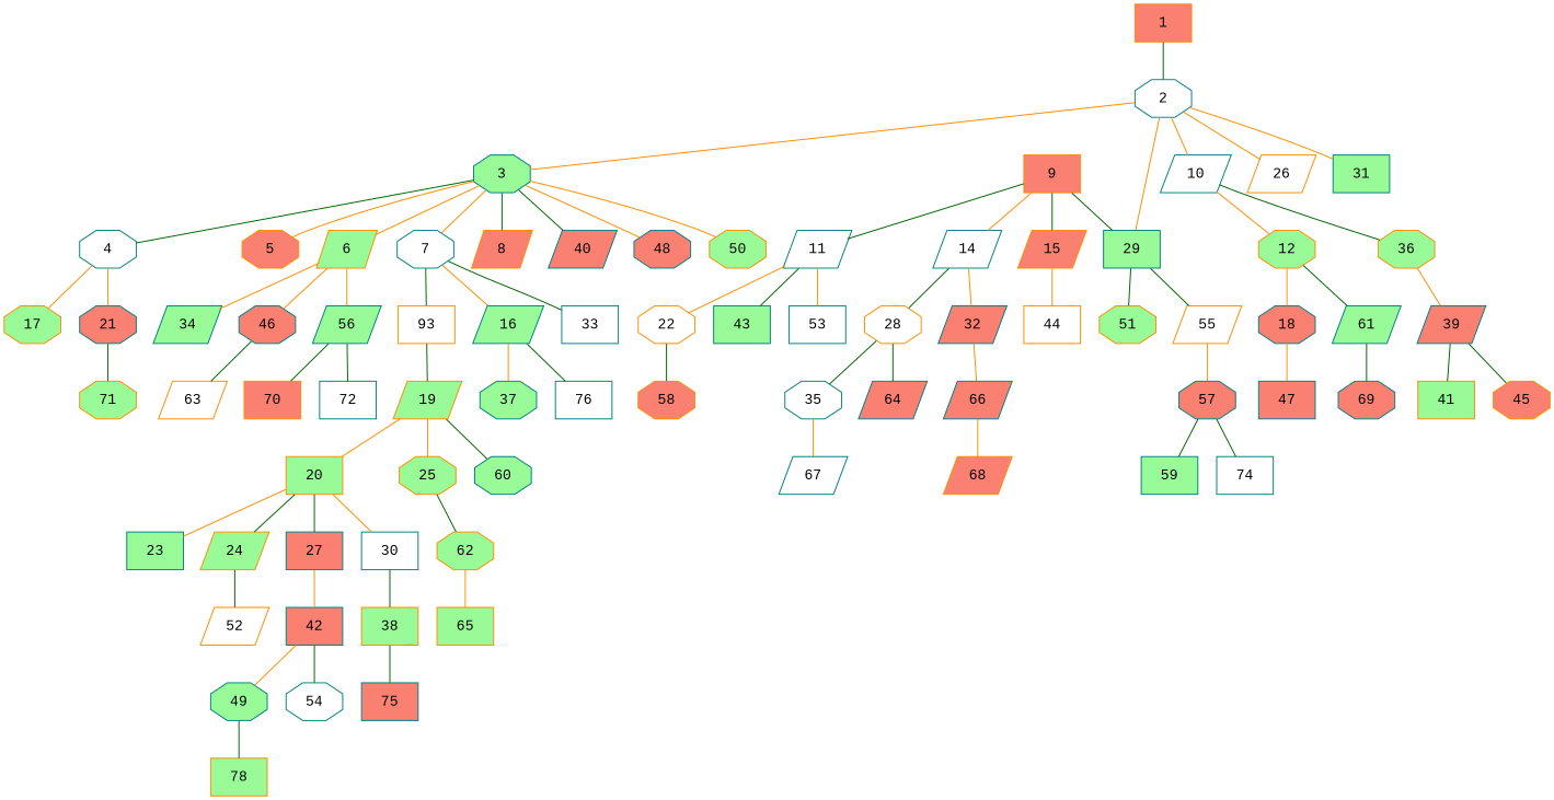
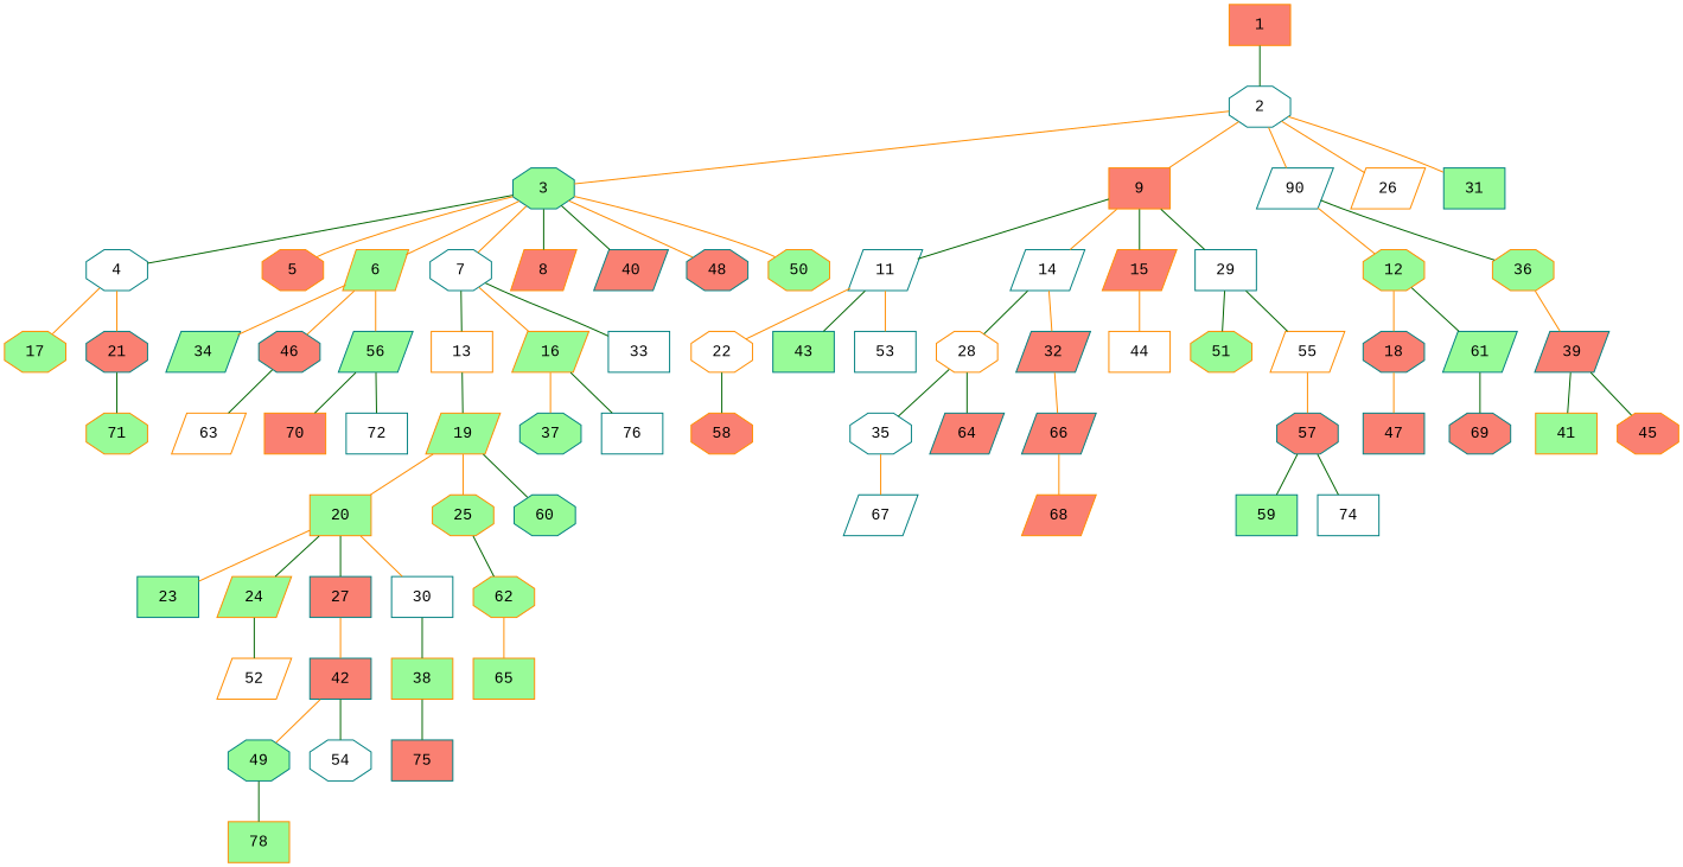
  graph {
    fontname="Liberation Mono"
    node [color=teal fillcolor=palegreen fontname="Liberation Mono" shape=octagon style=filled]
    edge [color=darkgreen fontname="Liberation Mono"]
    1 [color=darkorange fillcolor=salmon shape=box]
    2 [fillcolor=white]
    3
    9 [color=darkorange fillcolor=salmon shape=box]
-   10 [fillcolor=white shape=parallelogram]
+   10 [fillcolor=white shape=parallelogram label=90]
    26 [color=darkorange fillcolor=white shape=parallelogram]
    31 [shape=box]
    4 [fillcolor=white]
    5 [color=darkorange fillcolor=salmon]
    6 [color=darkorange shape=parallelogram]
    7 [fillcolor=white]
    8 [color=darkorange fillcolor=salmon shape=parallelogram]
    40 [fillcolor=salmon shape=parallelogram]
    48 [fillcolor=salmon]
    50 [color=darkorange]
    11 [fillcolor=white shape=parallelogram]
    14 [fillcolor=white shape=parallelogram]
    15 [color=darkorange fillcolor=salmon shape=parallelogram]
-   29 [shape=box]
+   29 [fillcolor=white shape=box]
    12 [color=darkorange]
    36 [color=darkorange]
    17 [color=darkorange]
    21 [fillcolor=salmon]
    34 [shape=parallelogram]
    46 [fillcolor=salmon]
    56 [shape=parallelogram]
-   13 [color=darkorange fillcolor=white shape=box label=93]
-   16 [shape=parallelogram]
+   13 [color=darkorange fillcolor=white shape=box]
+   16 [color=darkorange shape=parallelogram]
    33 [fillcolor=white shape=box]
    71 [color=darkorange]
    63 [color=darkorange fillcolor=white shape=parallelogram]
    70 [color=darkorange fillcolor=salmon shape=box]
    72 [fillcolor=white shape=box]
    19 [color=darkorange shape=parallelogram]
    37
    76 [fillcolor=white shape=box]
    22 [color=darkorange fillcolor=white]
    43 [shape=box]
    53 [fillcolor=white shape=box]
    28 [color=darkorange fillcolor=white]
    32 [fillcolor=salmon shape=parallelogram]
    44 [color=darkorange fillcolor=white shape=box]
    51 [color=darkorange]
    55 [color=darkorange fillcolor=white shape=parallelogram]
    18 [fillcolor=salmon]
    61 [shape=parallelogram]
    39 [fillcolor=salmon shape=parallelogram]
    58 [color=darkorange fillcolor=salmon]
    47 [fillcolor=salmon shape=box]
    69 [fillcolor=salmon]
    20 [color=darkorange shape=box]
    25 [color=darkorange]
    60
    35 [fillcolor=white]
    64 [fillcolor=salmon shape=parallelogram]
    66 [fillcolor=salmon shape=parallelogram]
    23 [shape=box]
    24 [color=darkorange shape=parallelogram]
    27 [fillcolor=salmon shape=box]
    30 [fillcolor=white shape=box]
    62 [color=darkorange]
    52 [color=darkorange fillcolor=white shape=parallelogram]
    42 [fillcolor=salmon shape=box]
    38 [color=darkorange shape=box]
    65 [color=darkorange shape=box]
    49
    54 [fillcolor=white]
    67 [fillcolor=white shape=parallelogram]
    57 [fillcolor=salmon]
    75 [fillcolor=salmon shape=box]
    68 [color=darkorange fillcolor=salmon shape=parallelogram]
    41 [color=darkorange shape=box]
    45 [color=darkorange fillcolor=salmon]
    n74 [color=darkorange label=78 shape=box]
    59 [shape=box]
    74 [fillcolor=white shape=box]
    1 -- 2
    2 -- 3 [color=darkorange]
-   2 -- 29 [color=darkorange]
+   2 -- 9 [color=darkorange]
    2 -- 10 [color=darkorange]
    2 -- 26 [color=darkorange]
    2 -- 31 [color=darkorange]
    3 -- 4
    3 -- 5 [color=darkorange]
    3 -- 6 [color=darkorange]
    3 -- 7 [color=darkorange]
    3 -- 8
    3 -- 40
    3 -- 48 [color=darkorange]
    3 -- 50 [color=darkorange]
    9 -- 11
    9 -- 14 [color=darkorange]
    9 -- 15
    9 -- 29
    10 -- 12 [color=darkorange]
    10 -- 36
    4 -- 17 [color=darkorange]
    4 -- 21 [color=darkorange]
    6 -- 34 [color=darkorange]
    6 -- 46 [color=darkorange]
    6 -- 56 [color=darkorange]
    7 -- 13
    7 -- 16 [color=darkorange]
    7 -- 33
    11 -- 22 [color=darkorange]
    11 -- 43
    11 -- 53 [color=darkorange]
    14 -- 28
    14 -- 32 [color=darkorange]
    15 -- 44 [color=darkorange]
    29 -- 51
    29 -- 55
    12 -- 18 [color=darkorange]
    12 -- 61
    36 -- 39 [color=darkorange]
    21 -- 71
    46 -- 63
    56 -- 70
    56 -- 72
    13 -- 19
    16 -- 37 [color=darkorange]
    16 -- 76
    19 -- 20 [color=darkorange]
    19 -- 25 [color=darkorange]
    19 -- 60
    22 -- 58
    28 -- 35
    28 -- 64
    32 -- 66 [color=darkorange]
    55 -- 57 [color=darkorange]
    18 -- 47 [color=darkorange]
    61 -- 69
    39 -- 41
    39 -- 45
    20 -- 23 [color=darkorange]
    20 -- 24
    20 -- 27
    20 -- 30 [color=darkorange]
    25 -- 62
    35 -- 67 [color=darkorange]
    66 -- 68 [color=darkorange]
    24 -- 52
    27 -- 42 [color=darkorange]
    30 -- 38
    62 -- 65 [color=darkorange]
    42 -- 49 [color=darkorange]
    42 -- 54
    38 -- 75
    49 -- n74
    57 -- 59
    57 -- 74
  }
